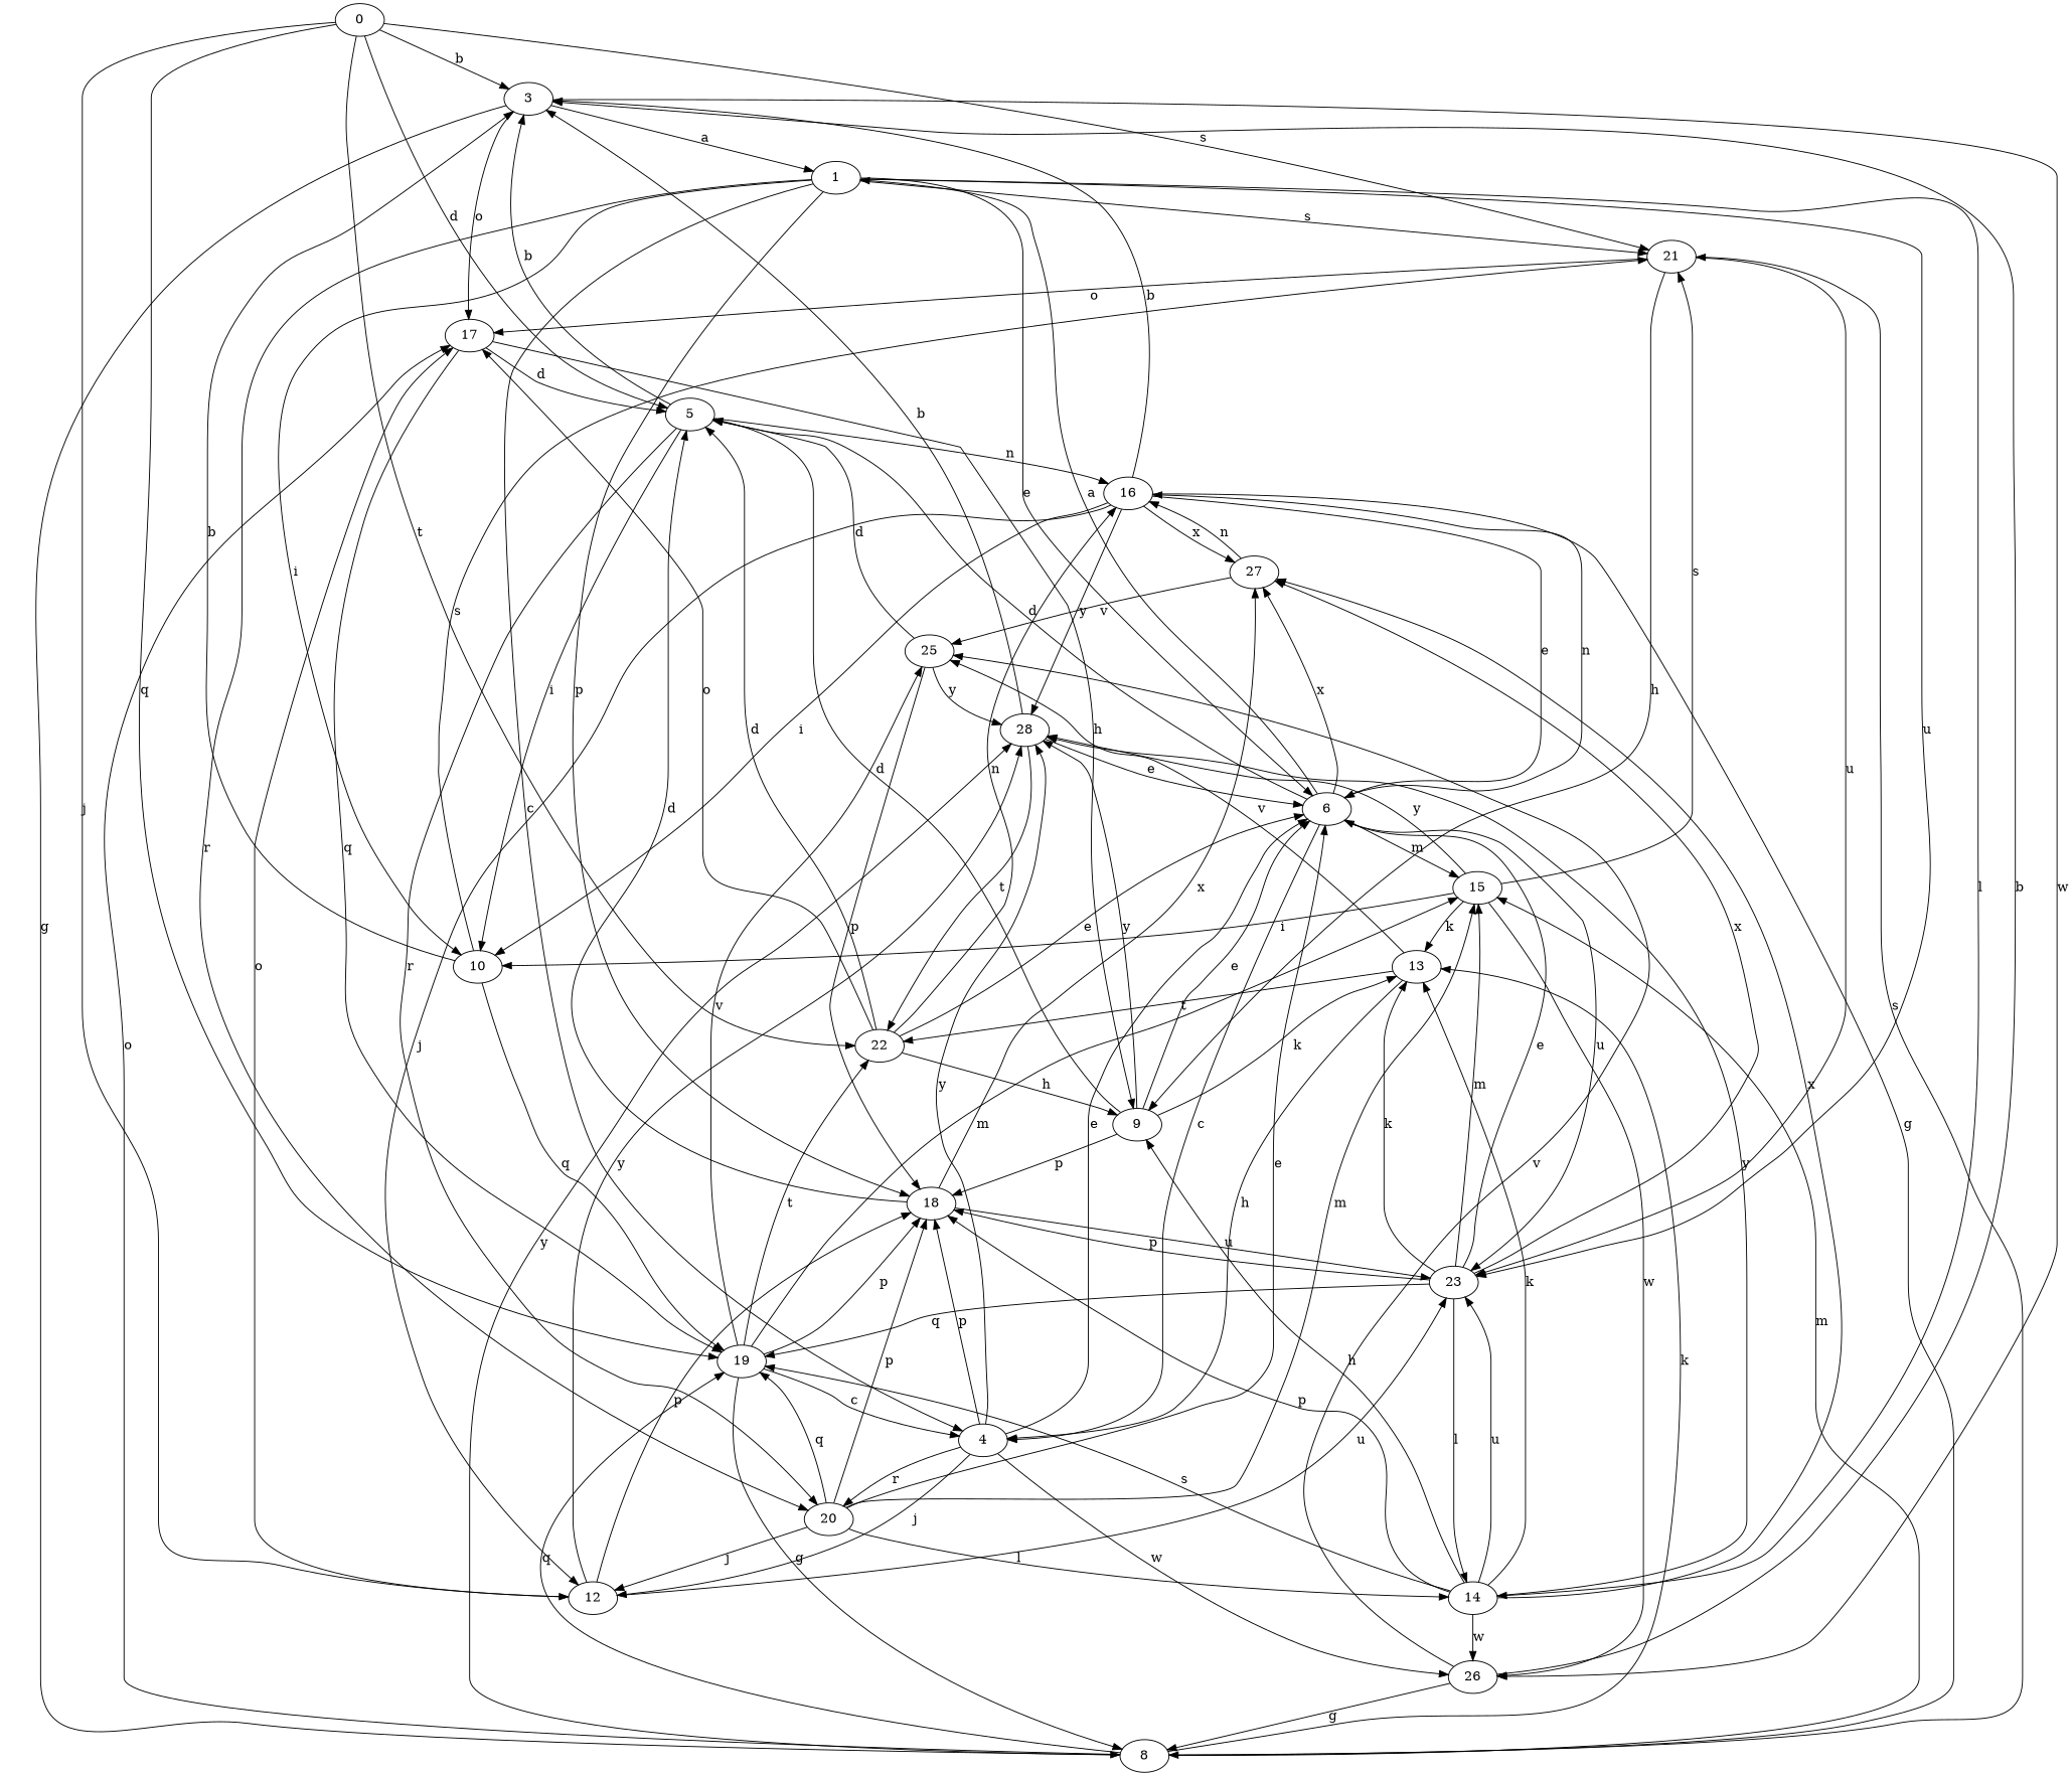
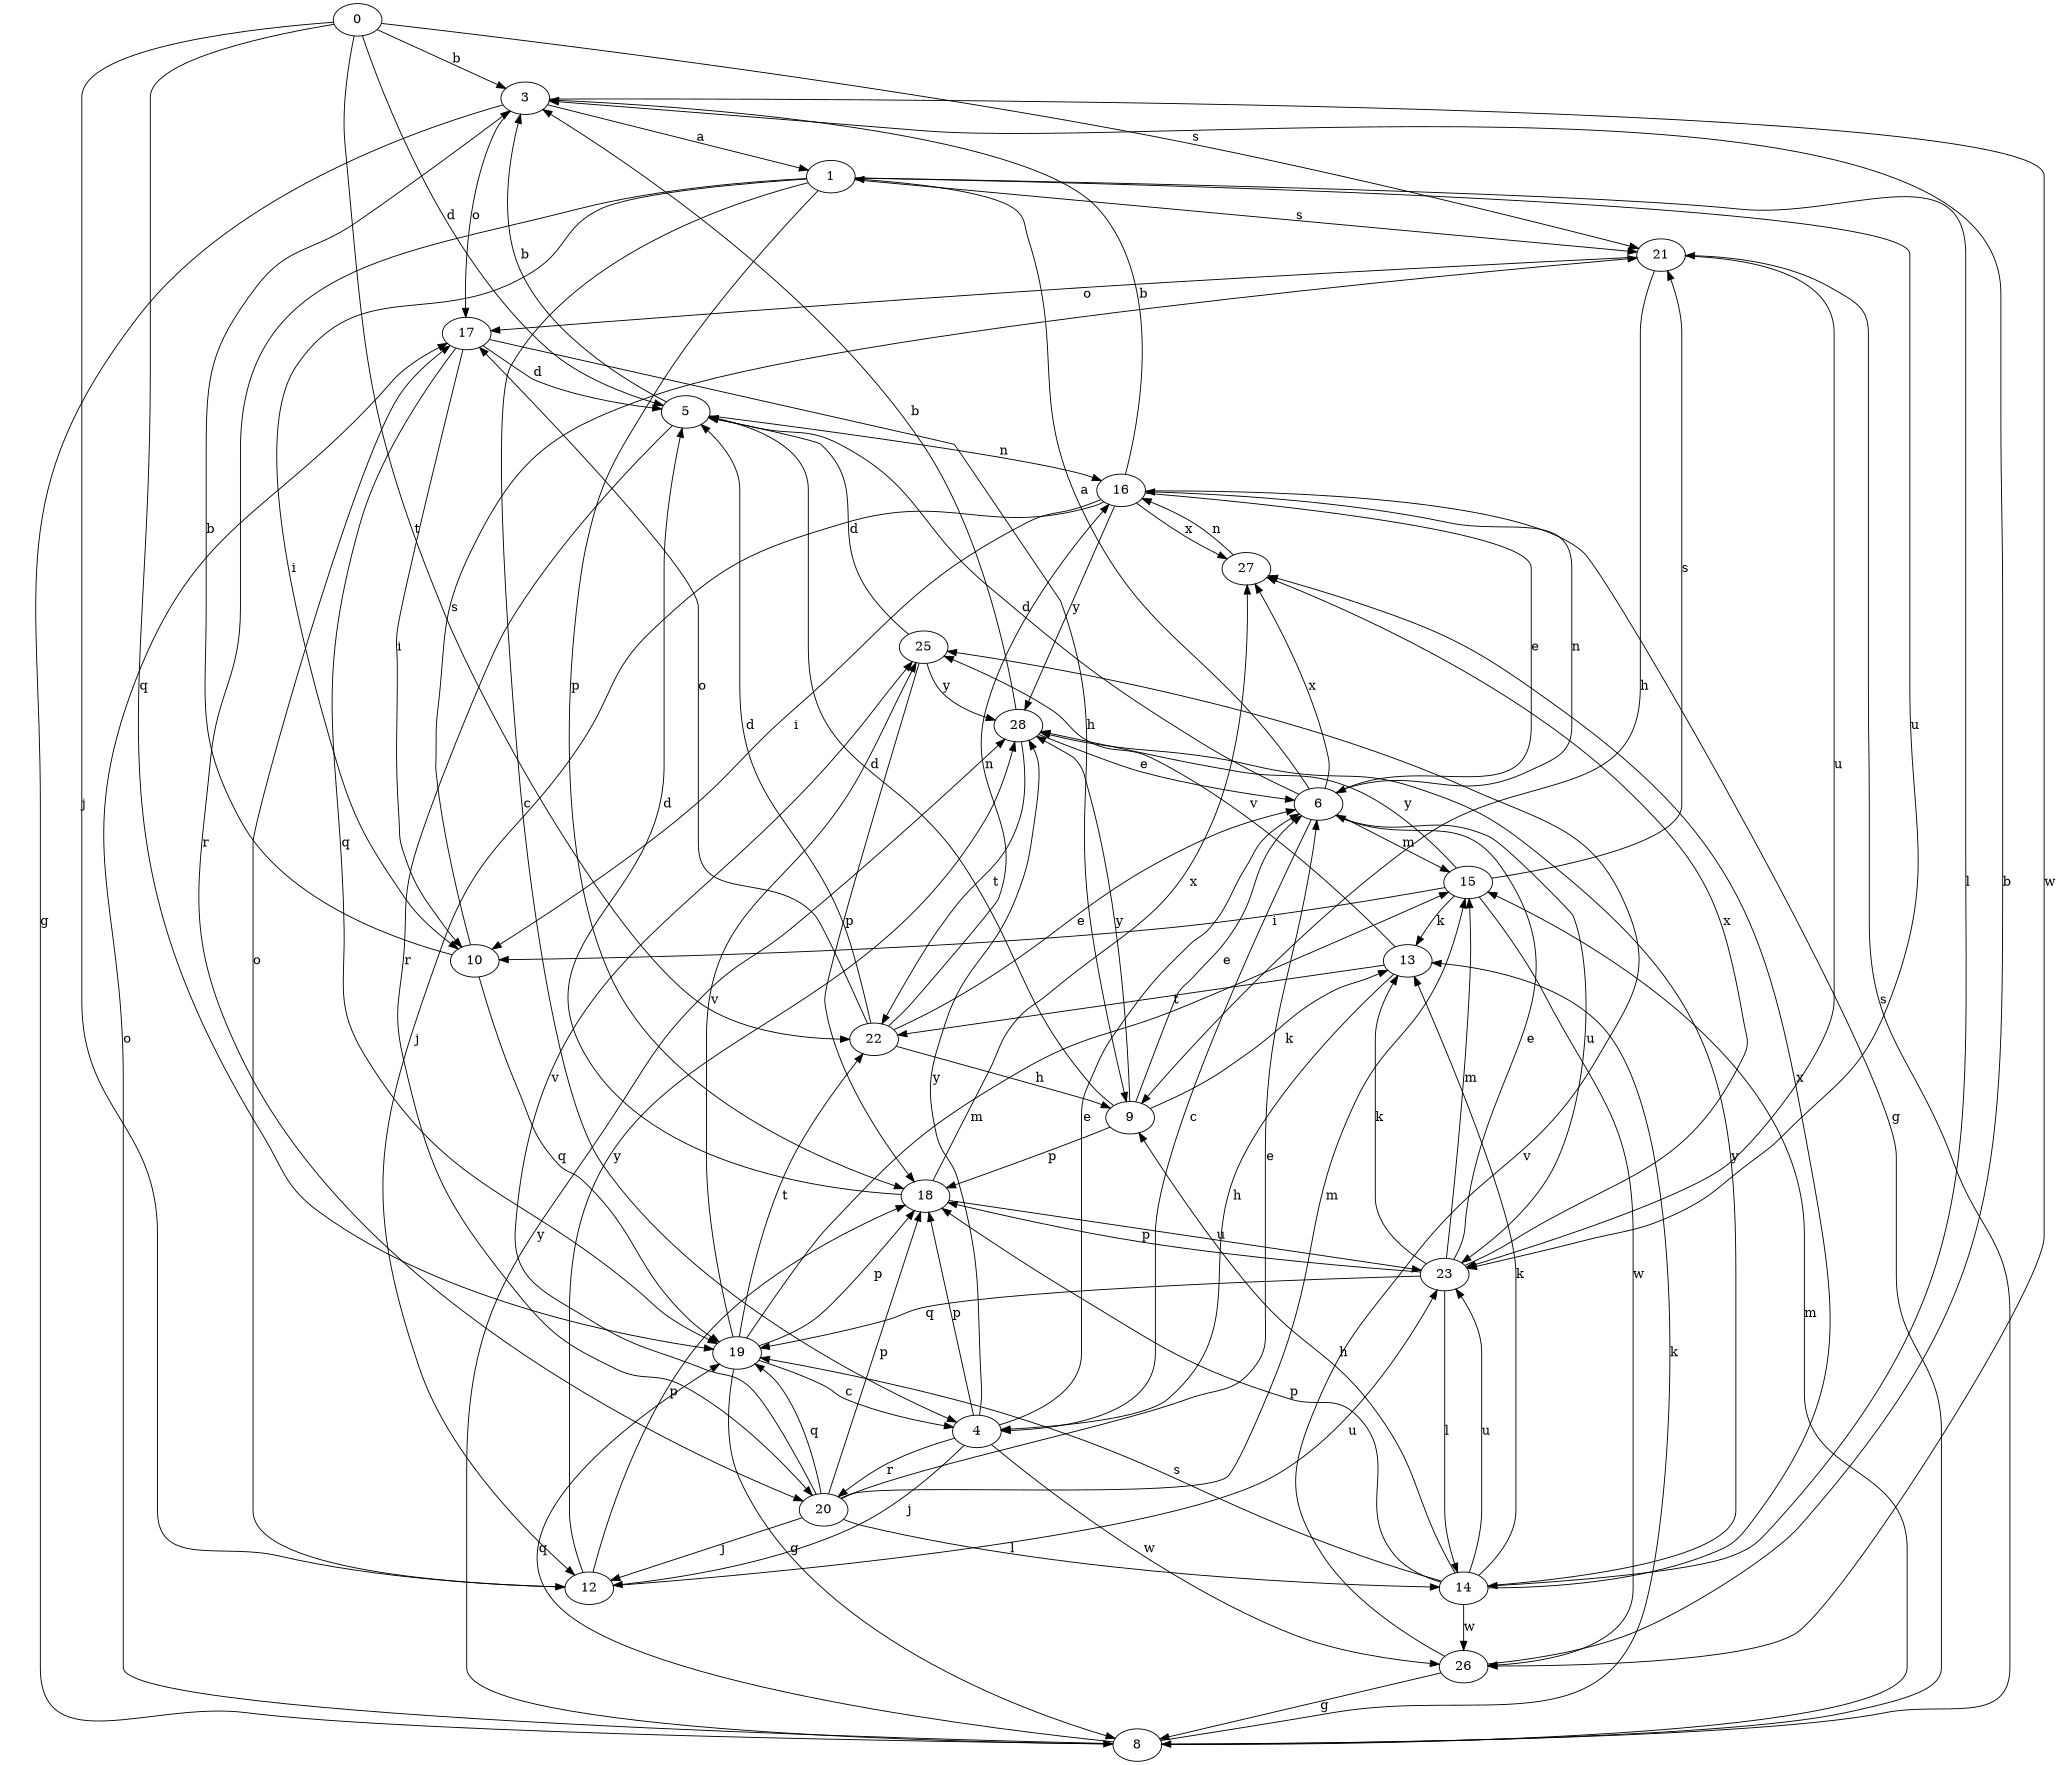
  strict digraph {
    0
    3
    5
    12
    19
    21
    22
    1
    8
    17
    26
    10
    20
    16
    18
    23
    28
    4
    15
    25
    9
    6
    14
    27
    13
    0 -> 3 [label=b]
    0 -> 5 [label=d]
    0 -> 12 [label=j]
    0 -> 19 [label=q]
    0 -> 21 [label=s]
    0 -> 22 [label=t]
    3 -> 1 [label=a]
    3 -> 8 [label=g]
    3 -> 17 [label=o]
    3 -> 26 [label=w]
    5 -> 3 [label=b]
-   5 -> 10 [label=i]
+   17 -> 10 [label=i]
    5 -> 20 [label=r]
    5 -> 16 [label=n]
    12 -> 17 [label=o]
    12 -> 18 [label=p]
    12 -> 23 [label=u]
    12 -> 28 [label=y]
    19 -> 22 [label=t]
    19 -> 8 [label=g]
    19 -> 18 [label=p]
    19 -> 4 [label=c]
    19 -> 15 [label=m]
    19 -> 25 [label=v]
    21 -> 17 [label=o]
    21 -> 23 [label=u]
    21 -> 9 [label=h]
    22 -> 5 [label=d]
    22 -> 17 [label=o]
    22 -> 16 [label=n]
    22 -> 9 [label=h]
    22 -> 6 [label=e]
    1 -> 21 [label=s]
    1 -> 10 [label=i]
    1 -> 20 [label=r]
    1 -> 18 [label=p]
    1 -> 23 [label=u]
    1 -> 4 [label=c]
-   1 -> 6 [label=e]
    1 -> 14 [label=l]
    8 -> 19 [label=q]
    8 -> 21 [label=s]
    8 -> 17 [label=o]
    8 -> 28 [label=y]
    8 -> 15 [label=m]
    8 -> 13 [label=k]
    17 -> 5 [label=d]
    17 -> 19 [label=q]
    17 -> 9 [label=h]
    26 -> 3 [label=b]
    26 -> 8 [label=g]
    26 -> 25 [label=v]
    10 -> 3 [label=b]
    10 -> 19 [label=q]
    10 -> 21 [label=s]
    20 -> 12 [label=j]
    20 -> 19 [label=q]
    20 -> 18 [label=p]
    20 -> 15 [label=m]
-   27 -> 25 [label=v]
+   20 -> 25 [label=v]
    20 -> 6 [label=e]
    20 -> 14 [label=l]
    16 -> 3 [label=b]
    16 -> 12 [label=j]
    16 -> 8 [label=g]
    16 -> 10 [label=i]
    16 -> 28 [label=y]
    16 -> 6 [label=e]
    16 -> 27 [label=x]
    18 -> 5 [label=d]
    18 -> 23 [label=u]
    18 -> 27 [label=x]
    23 -> 19 [label=q]
    23 -> 18 [label=p]
    23 -> 15 [label=m]
    23 -> 6 [label=e]
    23 -> 14 [label=l]
    23 -> 27 [label=x]
    23 -> 13 [label=k]
    28 -> 3 [label=b]
    28 -> 22 [label=t]
    28 -> 6 [label=e]
    4 -> 12 [label=j]
    4 -> 26 [label=w]
    4 -> 20 [label=r]
    4 -> 18 [label=p]
    4 -> 28 [label=y]
    4 -> 6 [label=e]
    15 -> 21 [label=s]
    15 -> 26 [label=w]
    15 -> 10 [label=i]
    15 -> 28 [label=y]
    15 -> 13 [label=k]
    25 -> 5 [label=d]
    25 -> 18 [label=p]
    25 -> 28 [label=y]
    9 -> 5 [label=d]
    9 -> 18 [label=p]
    9 -> 28 [label=y]
    9 -> 6 [label=e]
    9 -> 13 [label=k]
    6 -> 5 [label=d]
    6 -> 1 [label=a]
    6 -> 16 [label=n]
    6 -> 23 [label=u]
    6 -> 4 [label=c]
    6 -> 15 [label=m]
    6 -> 27 [label=x]
    14 -> 19 [label=s]
    14 -> 26 [label=w]
    14 -> 18 [label=p]
    14 -> 23 [label=u]
    14 -> 28 [label=y]
    14 -> 9 [label=h]
    14 -> 27 [label=x]
    14 -> 13 [label=k]
    27 -> 16 [label=n]
    13 -> 22 [label=t]
    13 -> 4 [label=h]
    13 -> 25 [label=v]
  }
